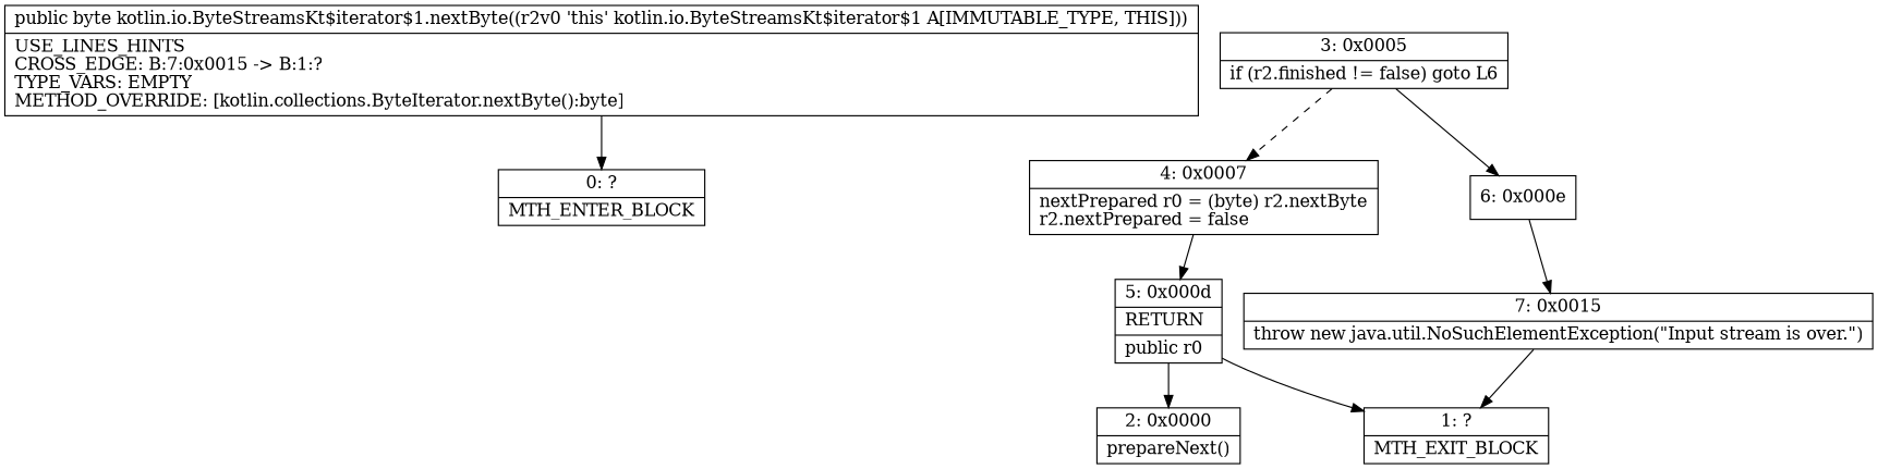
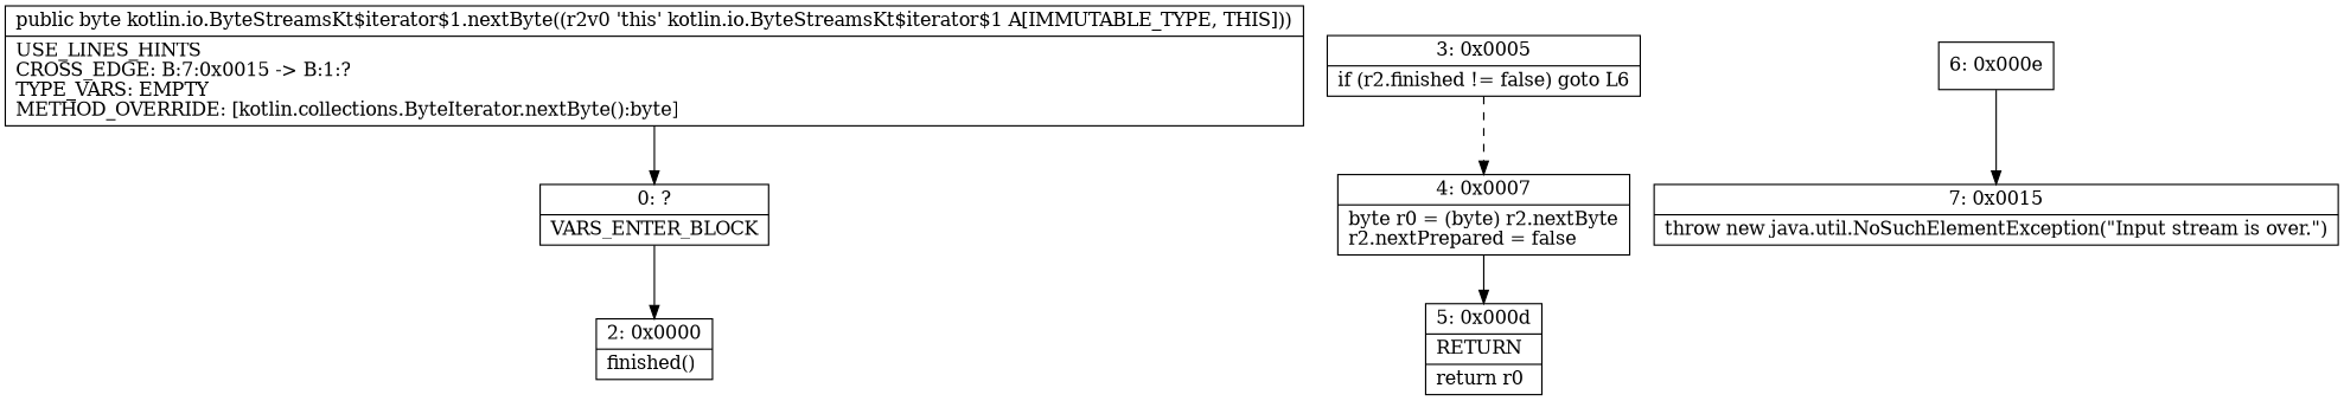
  digraph {
    node [shape=record]
-   n1 [label="{0\:\ ?|MTH_ENTER_BLOCK\l}"]
-   n2 [label="{2\:\ 0x0000|prepareNext()\l}"]
+   n1 [label="{0\:\ ?|VARS_ENTER_BLOCK\l}"]
+   n2 [label="{2\:\ 0x0000|finished()\l}"]
    n3 [label="{3\:\ 0x0005|if (r2.finished != false) goto L6\l}"]
-   n4 [label="{4\:\ 0x0007|nextPrepared r0 = (byte) r2.nextByte\lr2.nextPrepared = false\l}"]
+   n4 [label="{4\:\ 0x0007|byte r0 = (byte) r2.nextByte\lr2.nextPrepared = false\l}"]
    n5 [label="{6\:\ 0x000e}"]
-   n6 [label="{5\:\ 0x000d|RETURN\l|public r0\l}"]
+   n6 [label="{5\:\ 0x000d|RETURN\l|return r0\l}"]
    n7 [label="{7\:\ 0x0015|throw new java.util.NoSuchElementException(\"Input stream is over.\")\l}"]
-   n8 [label="{1\:\ ?|MTH_EXIT_BLOCK\l}"]
    n9 [label="{public byte kotlin.io.ByteStreamsKt$iterator$1.nextByte((r2v0 'this' kotlin.io.ByteStreamsKt$iterator$1 A[IMMUTABLE_TYPE, THIS]))  | USE_LINES_HINTS\lCROSS_EDGE: B:7:0x0015 \-\> B:1:?\lTYPE_VARS: EMPTY\lMETHOD_OVERRIDE: [kotlin.collections.ByteIterator.nextByte():byte]\l}"]
-   n6 -> n2
+   n1 -> n2
    n3 -> n4 [style=dashed]
-   n3 -> n5
    n4 -> n6
    n5 -> n7
-   n6 -> n8
-   n7 -> n8
    n9 -> n1
  }
